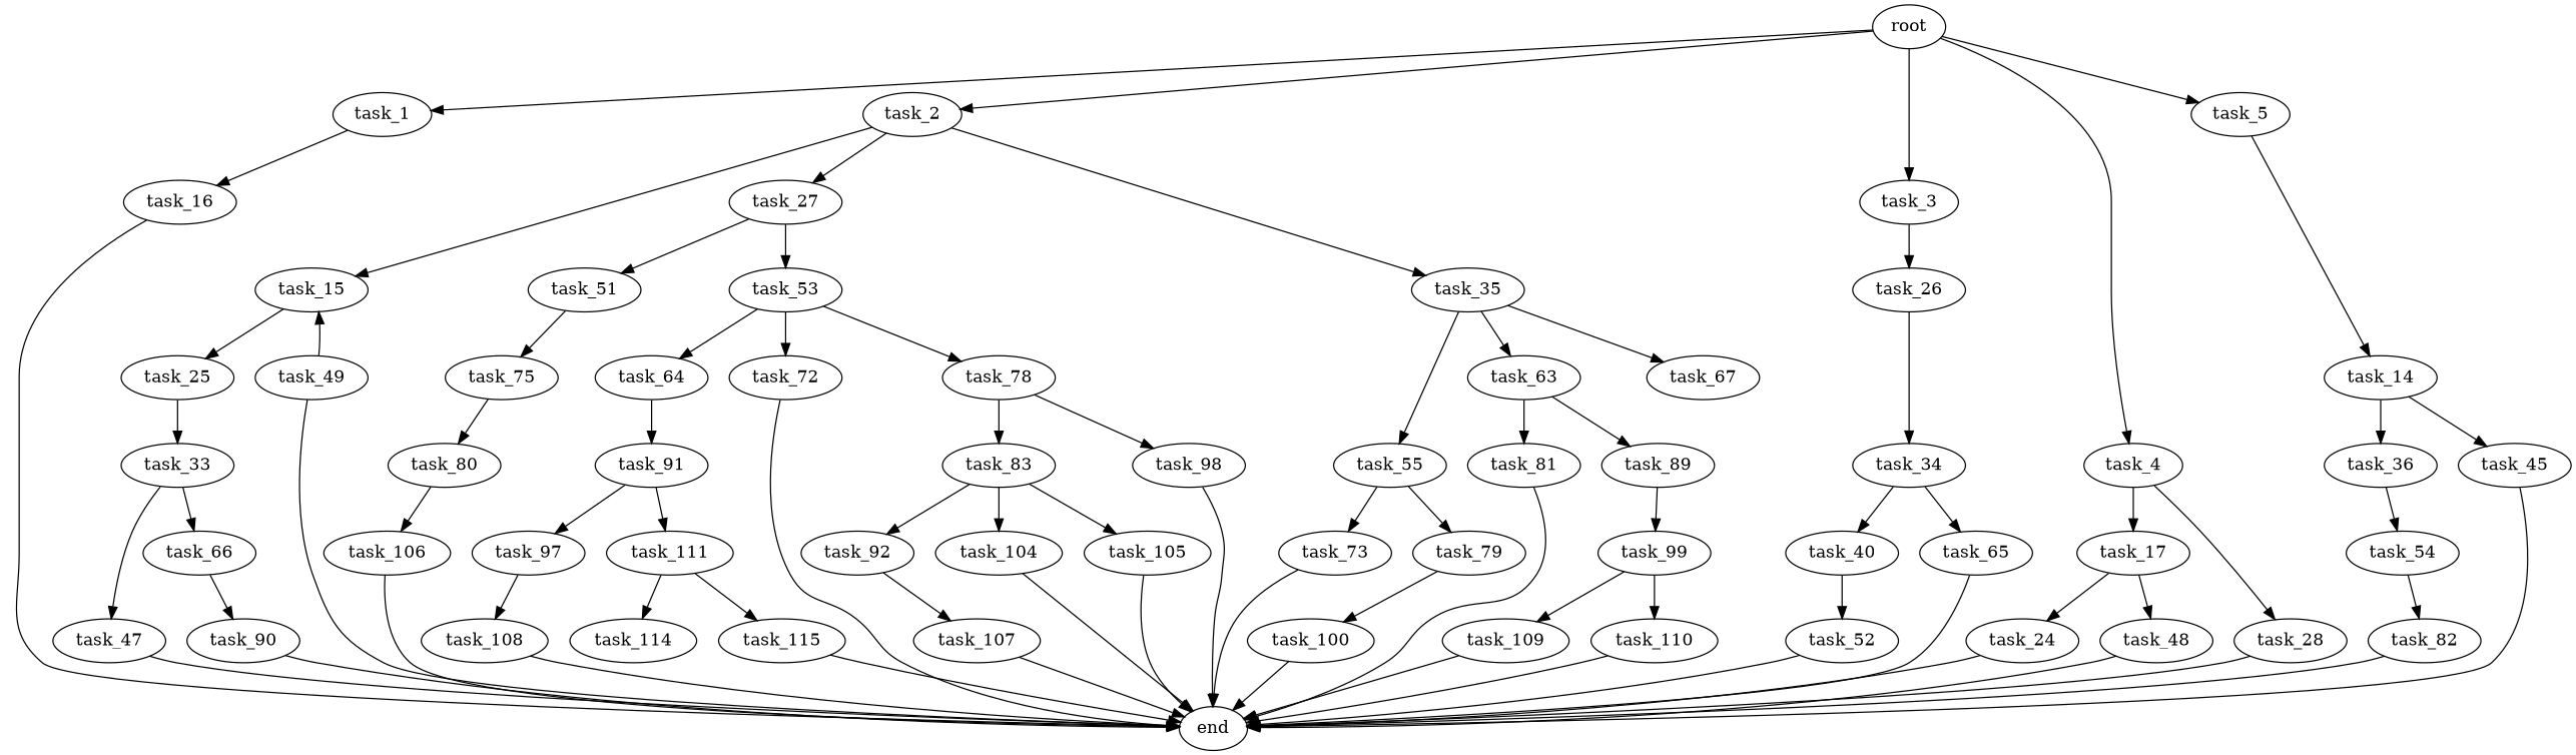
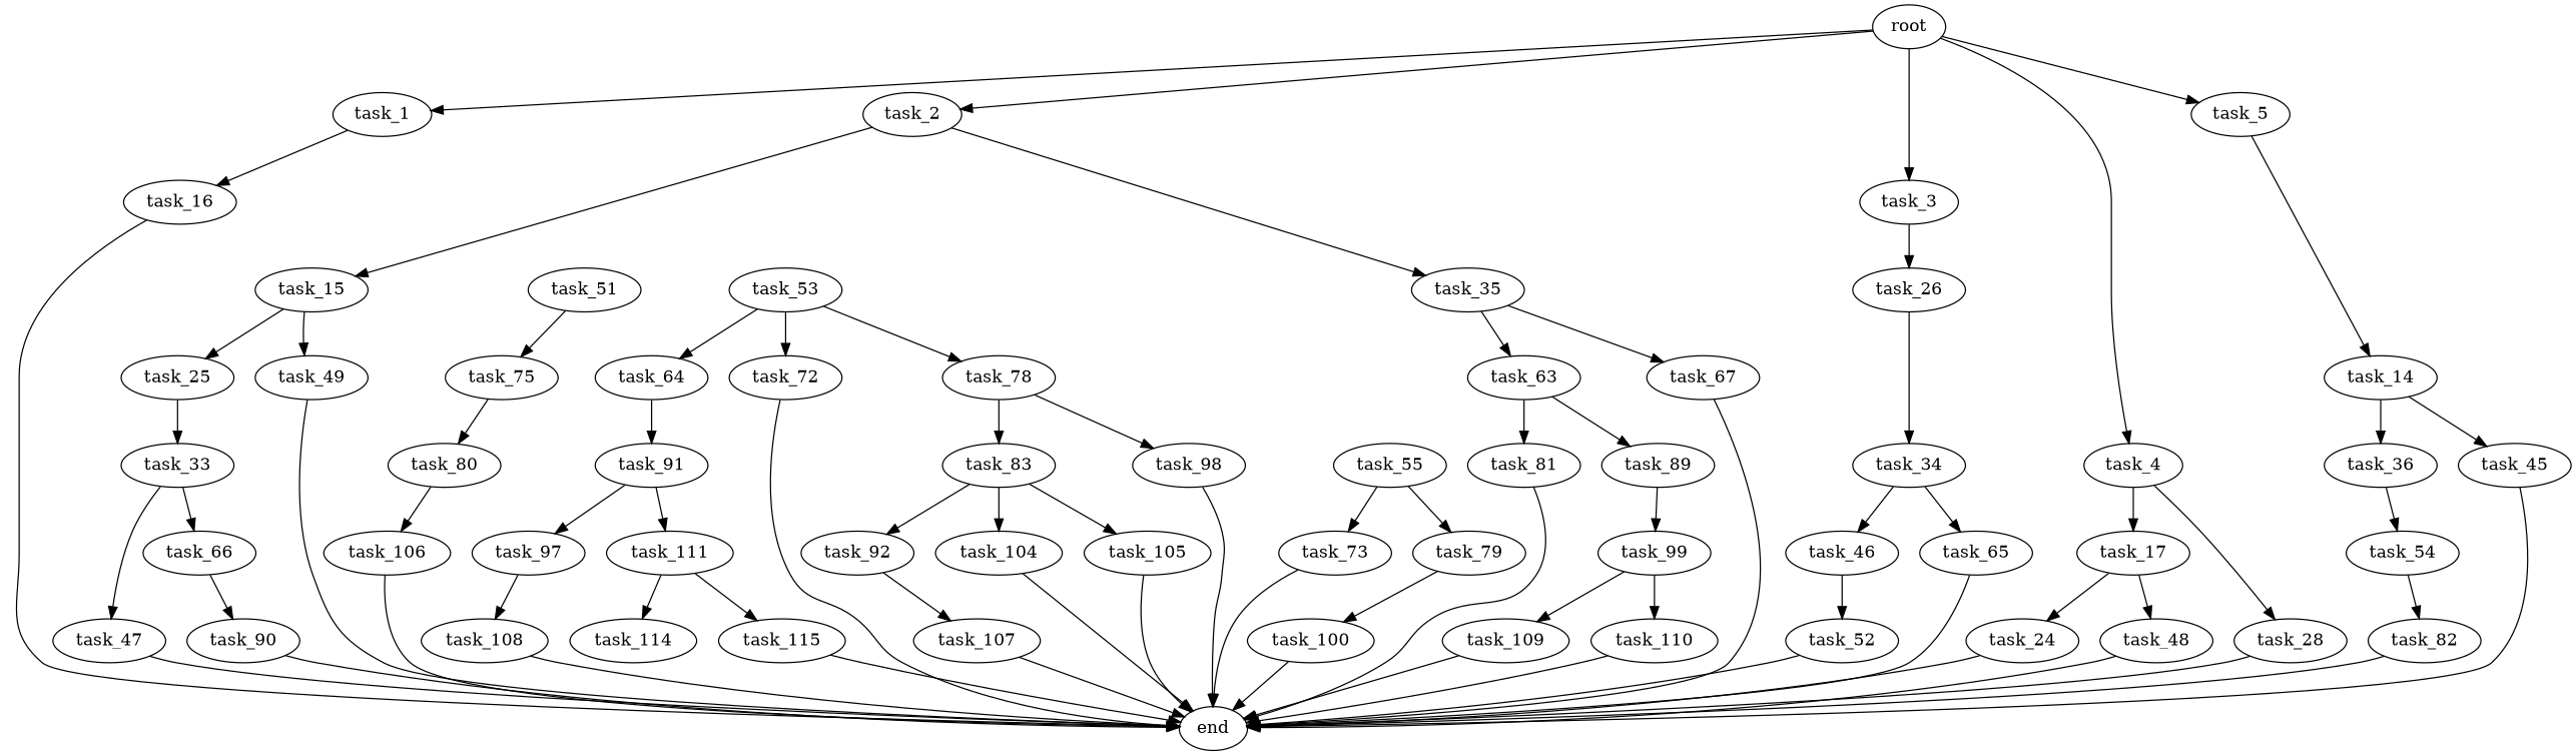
  digraph {
    fontname="DejaVu Serif"
    node [fontname="DejaVu Serif"]
    edge [fontname="DejaVu Serif"]
    root
    task_1
    task_2
    task_3
    task_4
    task_5
    task_16
    task_15
-   task_27
    task_35
    task_26
    task_17
    task_28
    task_14
    end
    task_25
    task_49
    task_51
    task_53
    task_55
    task_63
    task_67
    task_34
    task_24
    task_48
    task_36
    task_45
    task_54
    task_33
    task_47
    task_66
-   task_46 [label=task_40]
+   task_46
    task_65
    task_75
    task_64
    task_72
    n37 [label=task_78]
    task_90
    task_52
    task_73
    task_79
    task_81
    task_89
    task_82
    task_80
    task_91
    task_83
    task_98
    task_100
    task_99
    task_97
    task_111
    task_92
    task_104
    task_105
    task_106
    task_107
    task_109
    task_110
    task_108
    task_114
    task_115
    root -> task_1
    root -> task_2
    root -> task_3
    root -> task_4
    root -> task_5
    task_1 -> task_16
    task_2 -> task_15
-   task_2 -> task_27
    task_2 -> task_35
    task_3 -> task_26
    task_4 -> task_17
    task_4 -> task_28
    task_5 -> task_14
    task_16 -> end
    task_15 -> task_25
-   task_49 -> task_15
-   task_27 -> task_51
-   task_27 -> task_53
-   task_35 -> task_55
+   task_15 -> task_49
    task_35 -> task_63
    task_35 -> task_67
    task_26 -> task_34
    task_17 -> task_24
    task_17 -> task_48
    task_28 -> end
    task_14 -> task_36
    task_14 -> task_45
    task_25 -> task_33
    task_49 -> end
    task_51 -> task_75
    task_53 -> task_64
    task_53 -> task_72
    task_53 -> n37
    task_55 -> task_73
    task_55 -> task_79
    task_63 -> task_81
    task_63 -> task_89
+   task_67 -> end
    task_34 -> task_46
    task_34 -> task_65
    task_24 -> end
    task_48 -> end
    task_36 -> task_54
    task_45 -> end
    task_54 -> task_82
    task_33 -> task_47
    task_33 -> task_66
    task_47 -> end
    task_66 -> task_90
    task_46 -> task_52
    task_65 -> end
    task_75 -> task_80
    task_64 -> task_91
    task_72 -> end
    n37 -> task_83
    n37 -> task_98
    task_90 -> end
    task_52 -> end
    task_73 -> end
    task_79 -> task_100
    task_81 -> end
    task_89 -> task_99
    task_82 -> end
    task_80 -> task_106
    task_91 -> task_97
    task_91 -> task_111
    task_83 -> task_92
    task_83 -> task_104
    task_83 -> task_105
    task_98 -> end
    task_100 -> end
    task_99 -> task_109
    task_99 -> task_110
    task_97 -> task_108
    task_111 -> task_114
    task_111 -> task_115
    task_92 -> task_107
    task_104 -> end
    task_105 -> end
    task_106 -> end
    task_107 -> end
    task_109 -> end
    task_110 -> end
    task_108 -> end
    task_115 -> end
  }
